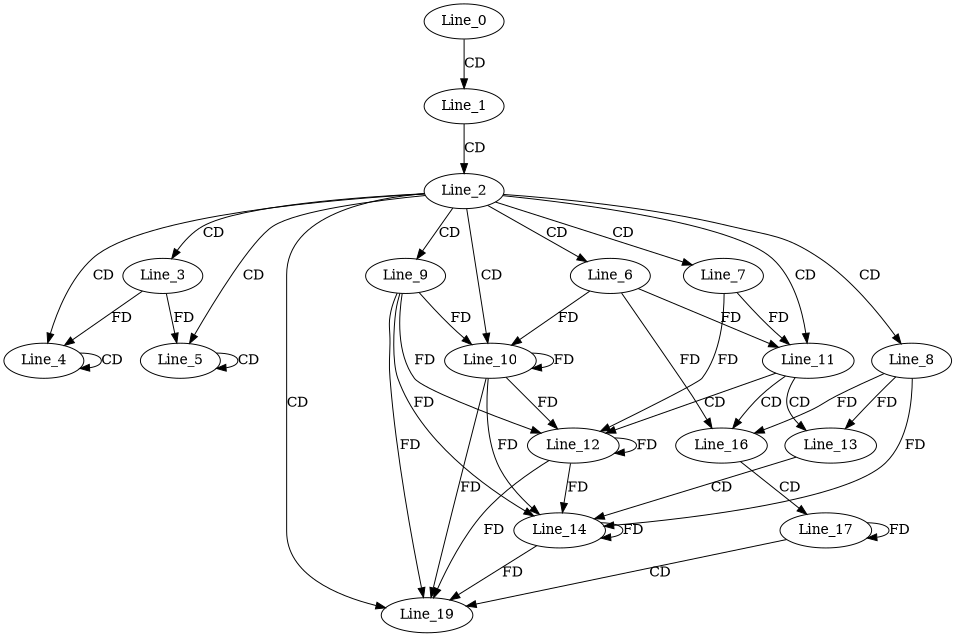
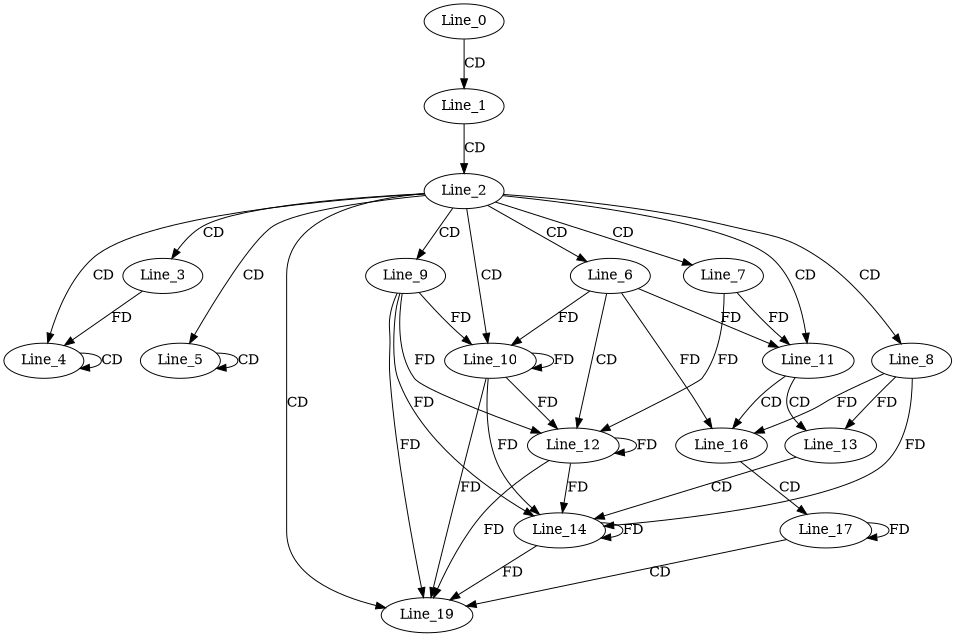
  digraph {
    Line_0
    Line_1
    Line_2
    Line_3
    Line_4
    Line_5
    Line_6
    Line_7
    Line_8
    Line_9
    Line_10
    Line_11
    Line_19
    Line_16
    Line_12
    Line_13
    Line_14
    Line_17
    Line_0 -> Line_1 [label=CD]
    Line_1 -> Line_2 [label=CD]
    Line_2 -> Line_3 [label=CD]
    Line_2 -> Line_4 [label=CD]
    Line_2 -> Line_5 [label=CD]
    Line_2 -> Line_6 [label=CD]
    Line_2 -> Line_7 [label=CD]
    Line_2 -> Line_8 [label=CD]
    Line_2 -> Line_9 [label=CD]
    Line_2 -> Line_10 [label=CD]
    Line_2 -> Line_11 [label=CD]
    Line_2 -> Line_19 [label=CD]
    Line_3 -> Line_4 [label=FD]
-   Line_3 -> Line_5 [label=FD]
    Line_4 -> Line_4 [label=CD]
    Line_5 -> Line_5 [label=CD]
    Line_6 -> Line_10 [label=FD]
    Line_6 -> Line_11 [label=FD]
    Line_6 -> Line_16 [label=FD]
    Line_7 -> Line_11 [label=FD]
    Line_7 -> Line_12 [label=FD]
    Line_8 -> Line_16 [label=FD]
    Line_8 -> Line_13 [label=FD]
    Line_8 -> Line_14 [label=FD]
    Line_9 -> Line_10 [label=FD]
    Line_9 -> Line_19 [label=FD]
    Line_9 -> Line_12 [label=FD]
    Line_9 -> Line_14 [label=FD]
    Line_10 -> Line_10 [label=FD]
    Line_10 -> Line_19 [label=FD]
    Line_10 -> Line_12 [label=FD]
    Line_10 -> Line_14 [label=FD]
    Line_11 -> Line_16 [label=CD]
-   Line_11 -> Line_12 [label=CD]
+   Line_6 -> Line_12 [label=CD]
    Line_11 -> Line_13 [label=CD]
    Line_16 -> Line_17 [label=CD]
    Line_12 -> Line_19 [label=FD]
    Line_12 -> Line_12 [label=FD]
    Line_12 -> Line_14 [label=FD]
    Line_13 -> Line_14 [label=CD]
    Line_14 -> Line_19 [label=FD]
    Line_14 -> Line_14 [label=FD]
    Line_17 -> Line_19 [label=CD]
    Line_17 -> Line_17 [label=FD]
  }
